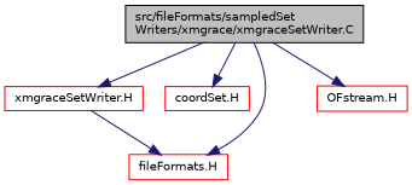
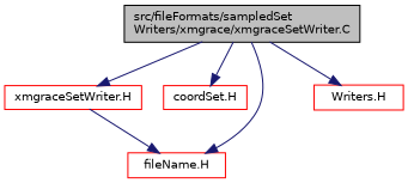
  digraph {
    node [color=red fontname=Helvetica fontsize=10 shape=record]
    edge [color=midnightblue fontname=Helvetica fontsize=10 labelfontname=Helvetica labelfontsize=10 style=solid]
    n1 [color=black fillcolor=grey75 fontcolor=black height=0.2 label="src/fileFormats/sampledSet\lWriters/xmgrace/xmgraceSetWriter.C" style=filled width=0.4]
    n2 [height=0.2 label="xmgraceSetWriter.H" width=0.4]
    n3 [height=0.2 label="coordSet.H" width=0.4]
-   n4 [height=0.2 label="fileFormats.H" width=0.4]
-   n5 [height=0.2 label="OFstream.H" width=0.4]
+   n4 [height=0.2 label="fileName.H" width=0.4]
+   n5 [height=0.2 label="Writers.H" width=0.4]
    n1 -> n2
    n1 -> n3
    n1 -> n4
    n1 -> n5
    n2 -> n4
  }
